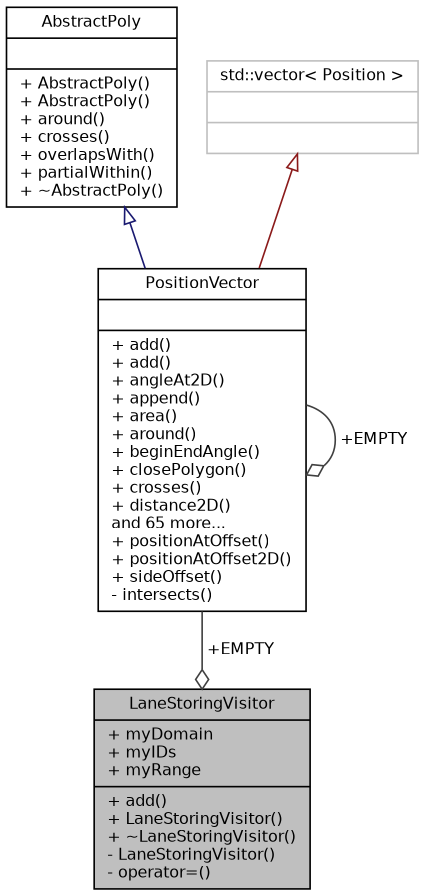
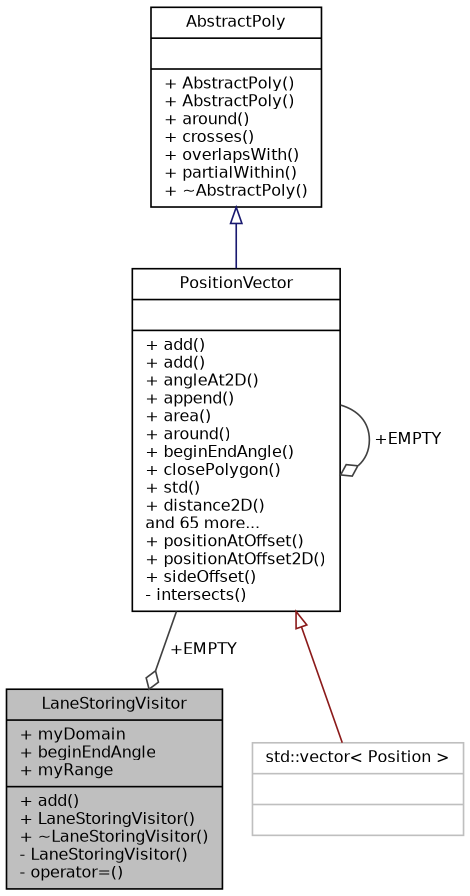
  digraph {
    node [color=black fillcolor=white fontname=Helvetica fontsize=10 shape=record style=filled]
    edge [color=grey25 fontname=Helvetica fontsize=10 labelfontname=Helvetica labelfontsize=10 style=solid]
-   n1 [fillcolor=grey75 fontcolor=black height=0.2 label="{LaneStoringVisitor\n|+ myDomain\l+ myIDs\l+ myRange\l|+ add()\l+ LaneStoringVisitor()\l+ ~LaneStoringVisitor()\l- LaneStoringVisitor()\l- operator=()\l}" width=0.4]
-   n2 [height=0.2 label="{PositionVector\n||+ add()\l+ add()\l+ angleAt2D()\l+ append()\l+ area()\l+ around()\l+ beginEndAngle()\l+ closePolygon()\l+ crosses()\l+ distance2D()\land 65 more...\l+ positionAtOffset()\l+ positionAtOffset2D()\l+ sideOffset()\l- intersects()\l}" width=0.4]
+   n1 [fillcolor=grey75 fontcolor=black height=0.2 label="{LaneStoringVisitor\n|+ myDomain\l+ beginEndAngle\l+ myRange\l|+ add()\l+ LaneStoringVisitor()\l+ ~LaneStoringVisitor()\l- LaneStoringVisitor()\l- operator=()\l}" width=0.4]
+   n2 [height=0.2 label="{PositionVector\n||+ add()\l+ add()\l+ angleAt2D()\l+ append()\l+ area()\l+ around()\l+ beginEndAngle()\l+ closePolygon()\l+ std()\l+ distance2D()\land 65 more...\l+ positionAtOffset()\l+ positionAtOffset2D()\l+ sideOffset()\l- intersects()\l}" width=0.4]
    n3 [height=0.2 label="{AbstractPoly\n||+ AbstractPoly()\l+ AbstractPoly()\l+ around()\l+ crosses()\l+ overlapsWith()\l+ partialWithin()\l+ ~AbstractPoly()\l}" width=0.4]
    n4 [color=grey75 height=0.2 label="{std::vector\< Position \>\n||}" width=0.4]
    n2 -> n1 [arrowhead=odiamond label=" +EMPTY"]
    n2 -> n2 [arrowhead=odiamond label=" +EMPTY"]
    n3 -> n2 [arrowtail=onormal color=midnightblue dir=back]
-   n4 -> n2 [arrowtail=onormal color=firebrick4 dir=back]
+   n2 -> n4 [arrowtail=onormal color=firebrick4 dir=back]
  }
